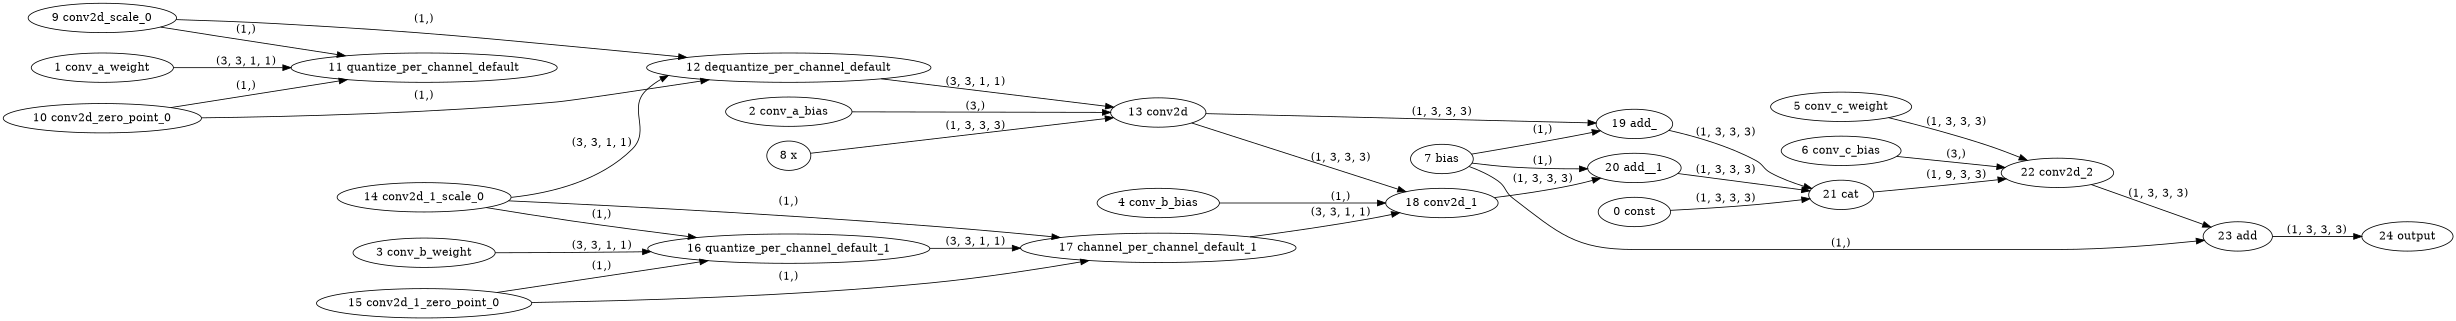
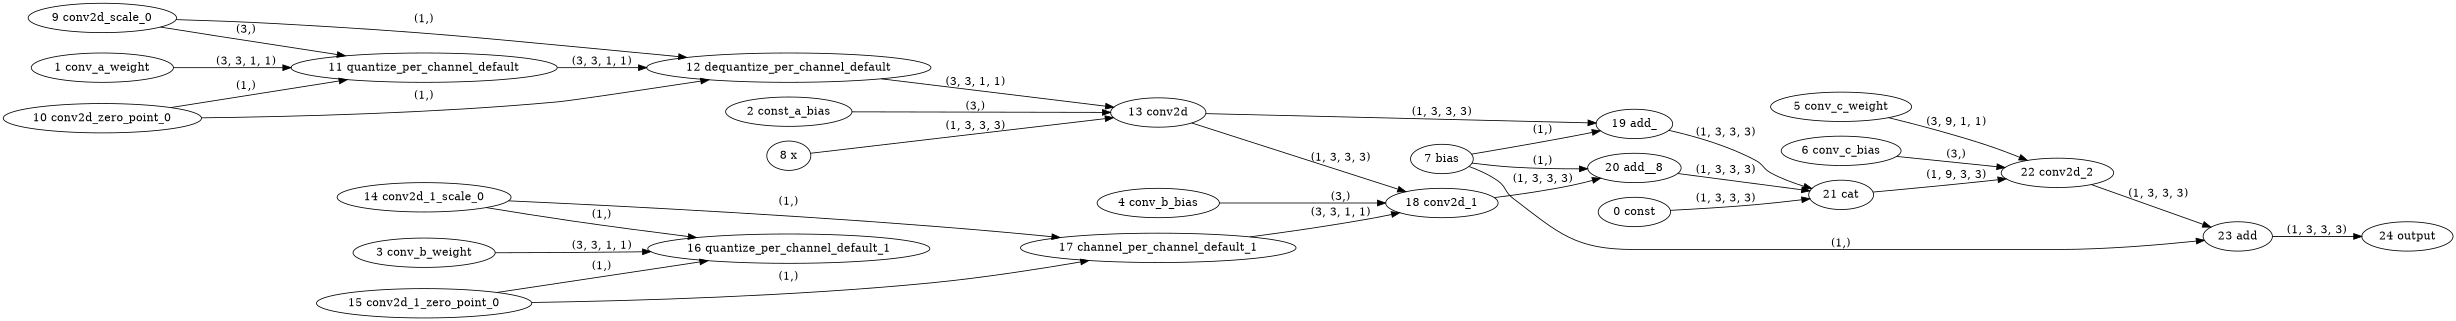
  strict digraph {
    rankdir=LR
    node [type=get_attr]
    edge [style=solid]
    "21 cat" [type=cat]
    "0 const"
    "22 conv2d_2" [type=conv2d]
    "11 quantize_per_channel_default" [type=quantize_per_channel]
    "1 conv_a_weight"
    "12 dequantize_per_channel_default" [type=dequantize_per_channel]
    "13 conv2d" [type=conv2d]
-   "2 conv_a_bias"
+   "2 conv_a_bias" [label="2 const_a_bias"]
    "18 conv2d_1" [type=conv2d]
    "19 add_" [type=add_]
    "16 quantize_per_channel_default_1" [type=quantize_per_channel]
    "3 conv_b_weight"
    n13 [label="17 channel_per_channel_default_1" type=dequantize_per_channel]
    "4 conv_b_bias"
-   "20 add__1" [type=add_]
+   "20 add__1" [type=add_ label="20 add__8"]
    "5 conv_c_weight"
    "23 add" [type=add]
    "6 conv_c_bias"
    "7 bias"
    "24 output" [type=output]
    "8 x" [type=input]
    "9 conv2d_scale_0"
    "10 conv2d_zero_point_0"
    "14 conv2d_1_scale_0"
    "15 conv2d_1_zero_point_0"
    "21 cat" -> "22 conv2d_2" [label="(1, 9, 3, 3)"]
    "0 const" -> "21 cat" [label="(1, 3, 3, 3)"]
    "22 conv2d_2" -> "23 add" [label="(1, 3, 3, 3)"]
-   "14 conv2d_1_scale_0" -> "12 dequantize_per_channel_default" [label="(3, 3, 1, 1)"]
+   "11 quantize_per_channel_default" -> "12 dequantize_per_channel_default" [label="(3, 3, 1, 1)"]
    "1 conv_a_weight" -> "11 quantize_per_channel_default" [label="(3, 3, 1, 1)"]
    "12 dequantize_per_channel_default" -> "13 conv2d" [label="(3, 3, 1, 1)"]
    "13 conv2d" -> "18 conv2d_1" [label="(1, 3, 3, 3)"]
    "13 conv2d" -> "19 add_" [label="(1, 3, 3, 3)"]
    "2 conv_a_bias" -> "13 conv2d" [label="(3,)"]
    "18 conv2d_1" -> "20 add__1" [label="(1, 3, 3, 3)"]
    "19 add_" -> "21 cat" [label="(1, 3, 3, 3)"]
-   "16 quantize_per_channel_default_1" -> n13 [label="(3, 3, 1, 1)"]
    "3 conv_b_weight" -> "16 quantize_per_channel_default_1" [label="(3, 3, 1, 1)"]
    n13 -> "18 conv2d_1" [label="(3, 3, 1, 1)"]
-   "4 conv_b_bias" -> "18 conv2d_1" [label="(1,)"]
+   "4 conv_b_bias" -> "18 conv2d_1" [label="(3,)"]
    "20 add__1" -> "21 cat" [label="(1, 3, 3, 3)"]
-   "5 conv_c_weight" -> "22 conv2d_2" [label="(1, 3, 3, 3)"]
+   "5 conv_c_weight" -> "22 conv2d_2" [label="(3, 9, 1, 1)"]
    "23 add" -> "24 output" [label="(1, 3, 3, 3)"]
    "6 conv_c_bias" -> "22 conv2d_2" [label="(3,)"]
    "7 bias" -> "19 add_" [label="(1,)"]
    "7 bias" -> "20 add__1" [label="(1,)"]
    "7 bias" -> "23 add" [label="(1,)"]
    "8 x" -> "13 conv2d" [label="(1, 3, 3, 3)"]
-   "9 conv2d_scale_0" -> "11 quantize_per_channel_default" [label="(1,)"]
+   "9 conv2d_scale_0" -> "11 quantize_per_channel_default" [label="(3,)"]
    "9 conv2d_scale_0" -> "12 dequantize_per_channel_default" [label="(1,)"]
    "10 conv2d_zero_point_0" -> "11 quantize_per_channel_default" [label="(1,)"]
    "10 conv2d_zero_point_0" -> "12 dequantize_per_channel_default" [label="(1,)"]
    "14 conv2d_1_scale_0" -> "16 quantize_per_channel_default_1" [label="(1,)"]
    "14 conv2d_1_scale_0" -> n13 [label="(1,)"]
    "15 conv2d_1_zero_point_0" -> "16 quantize_per_channel_default_1" [label="(1,)"]
    "15 conv2d_1_zero_point_0" -> n13 [label="(1,)"]
  }
